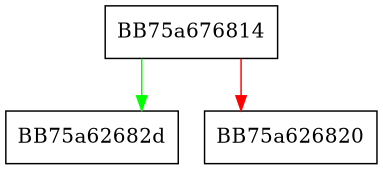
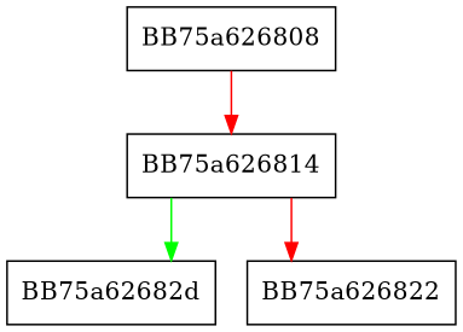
  digraph {
    splines=ortho
    node [shape=box]
    edge [color=red]
-   BB75a626814 [label=BB75a676814]
+   BB75a626808
+   BB75a626814
    BB75a62682d
-   BB75a626822 [label=BB75a626820]
+   BB75a626822
+   BB75a626808 -> BB75a626814
    BB75a626814 -> BB75a62682d [color=green]
    BB75a626814 -> BB75a626822
  }
